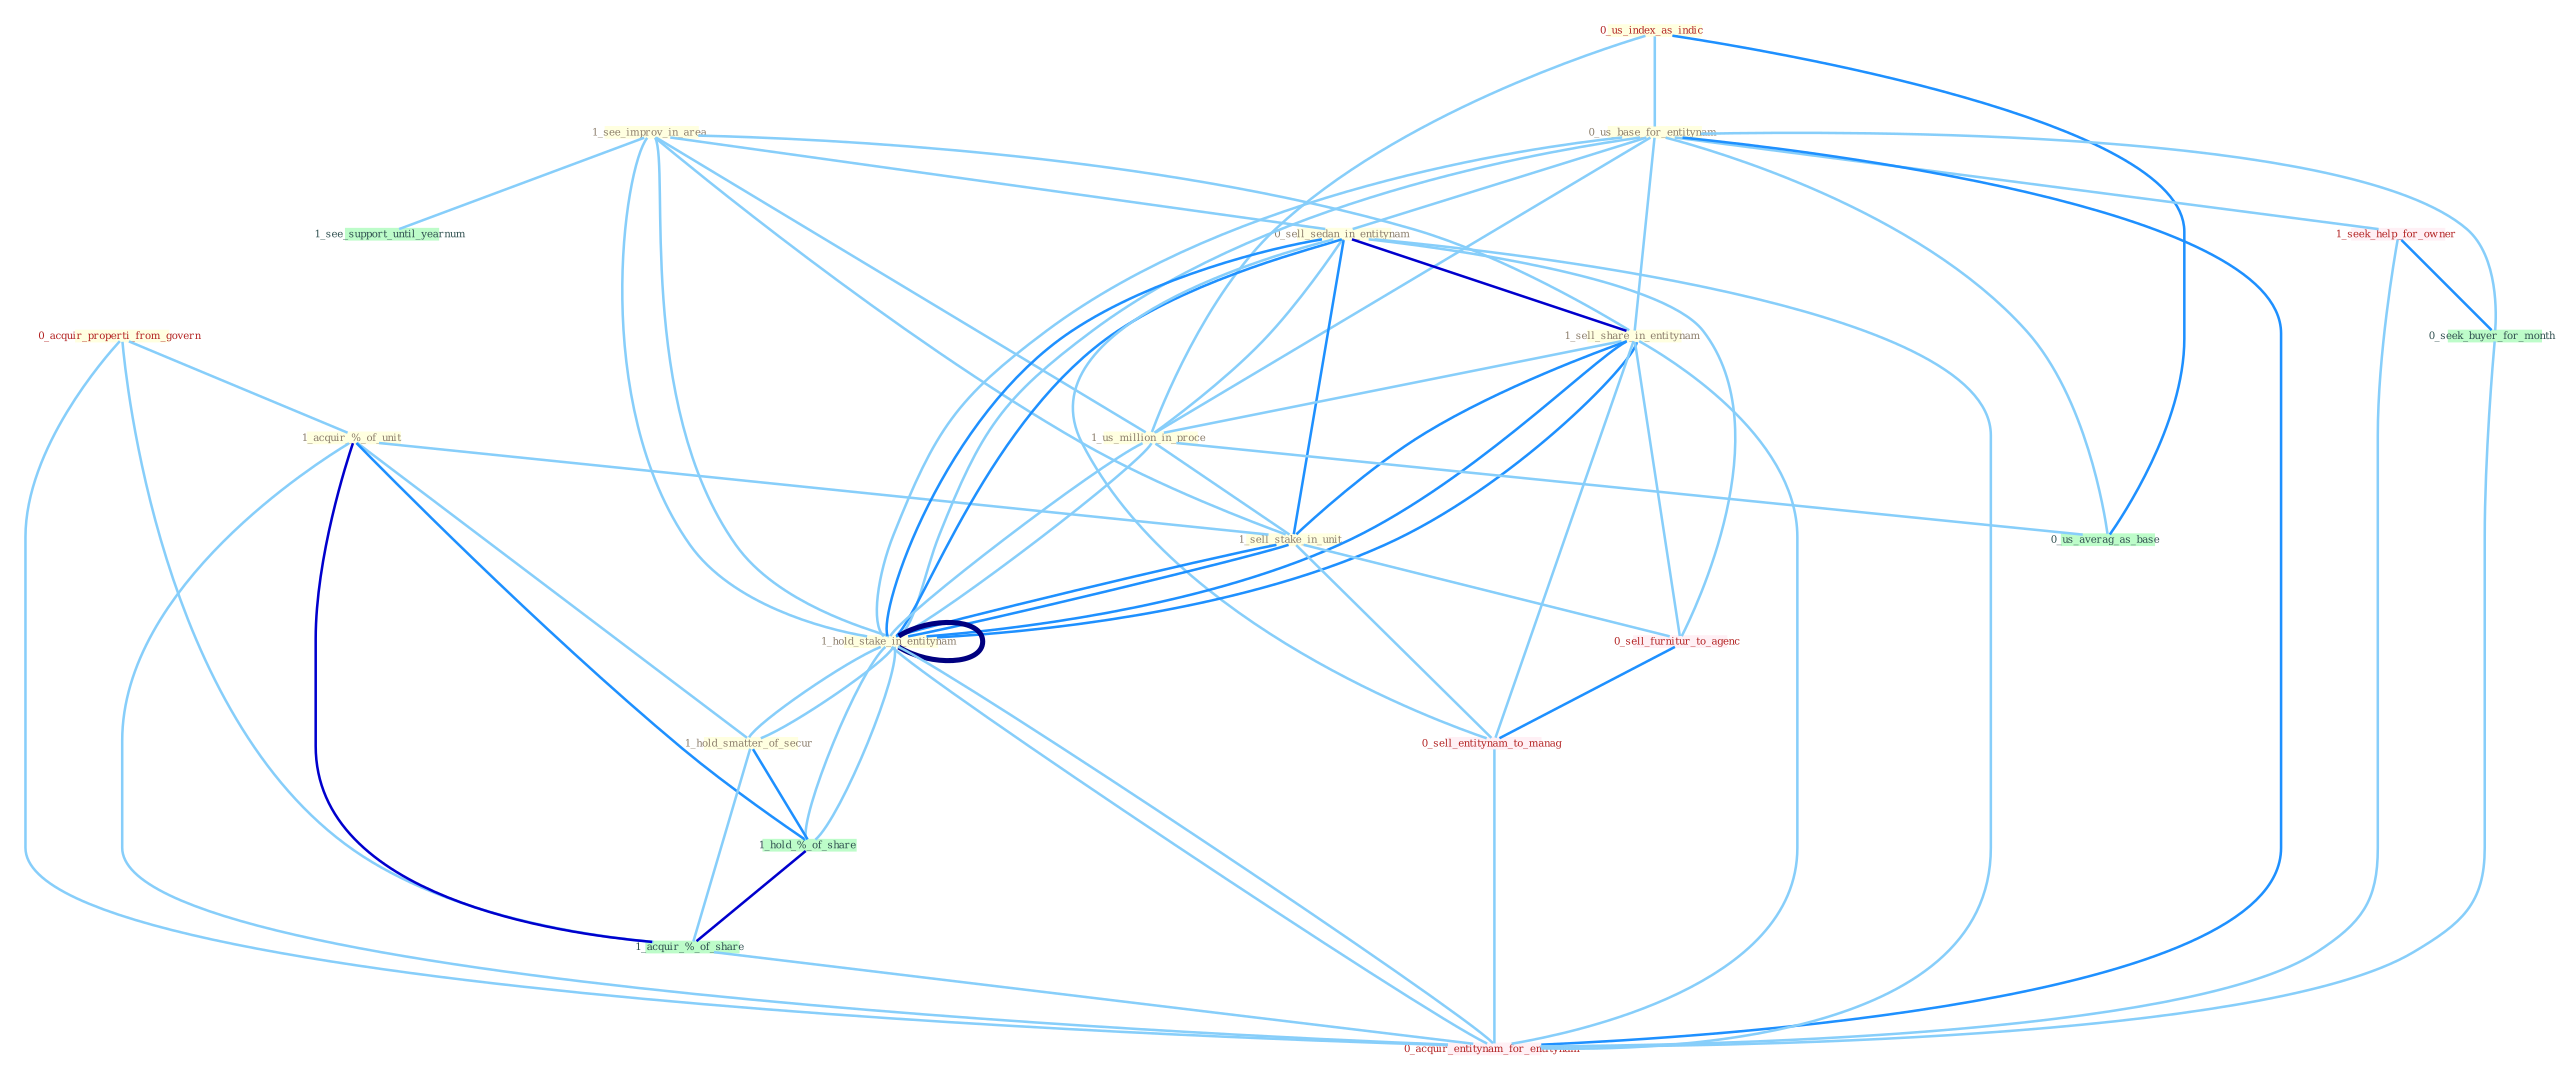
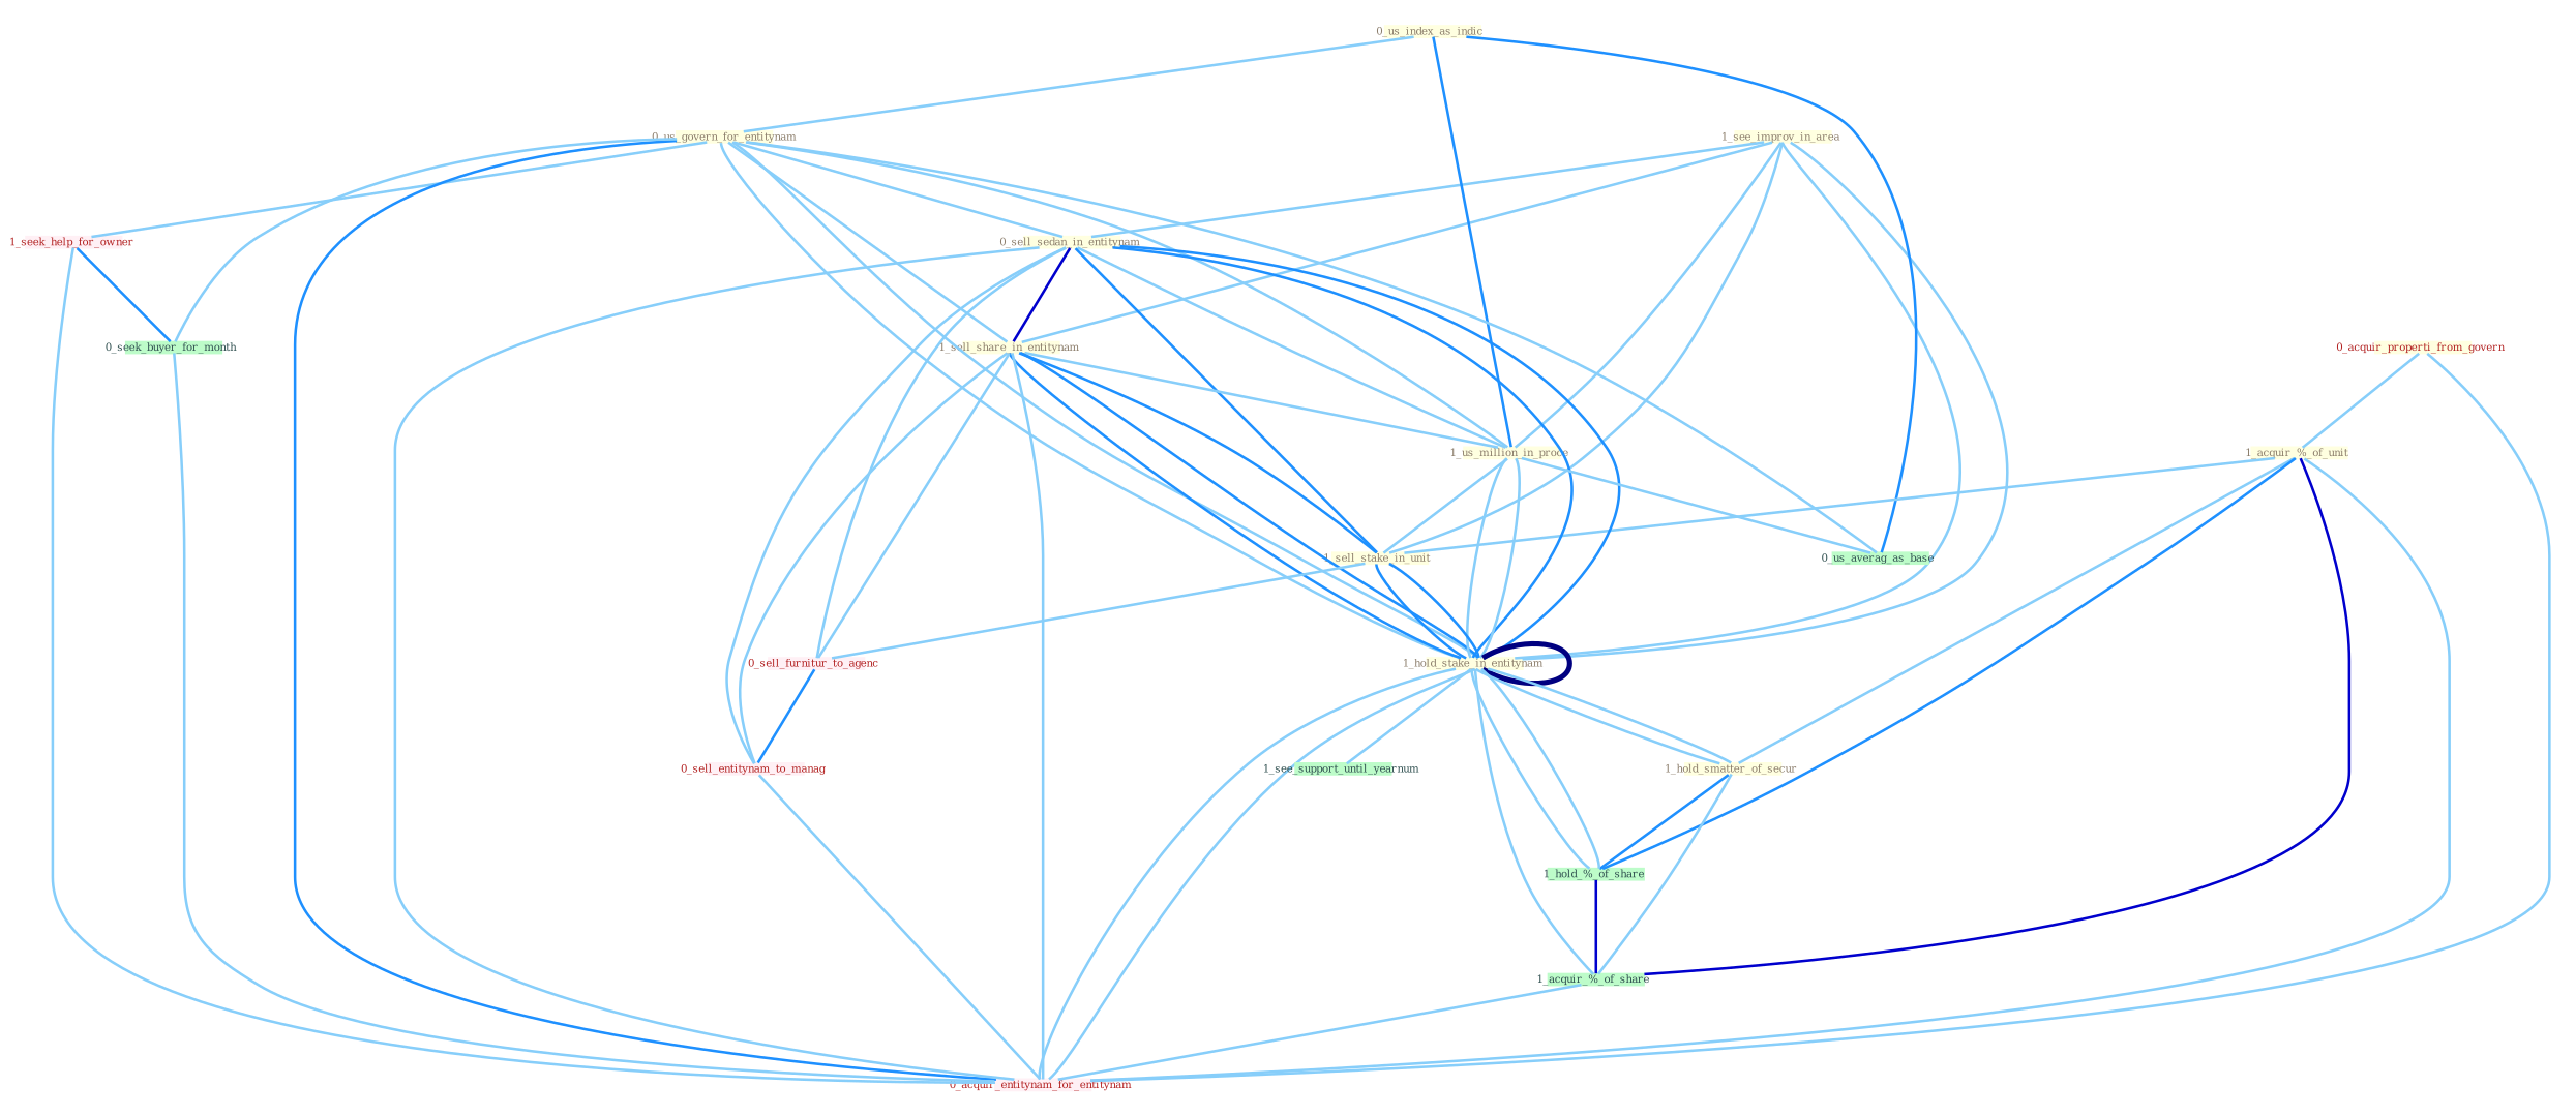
  graph {
    node [color="#ffffe0" fixedsize=true fontcolor="#8b7d6b" fontsize=4 shape=polygon style=filled]
    edge [color="#87cefa" w=1]
    "1_see_improv_in_area " [height=.06 width=.5]
-   "0_us_index_as_indic " [fontcolor="#b22222" height=.06 width=.5]
-   "0_us_base_for_entitynam " [height=.06 width=.5]
+   "0_us_index_as_indic " [height=.06 width=.5]
+   "0_us_base_for_entitynam " [height=.06 width=.5 label="0_us_govern_for_entitynam"]
    "0_acquir_properti_from_govern " [fontcolor="#b22222" height=.06 width=.5]
    "1_acquir_%_of_unit " [height=.06 width=.5]
    "0_sell_sedan_in_entitynam " [height=.06 width=.5]
    "1_sell_share_in_entitynam " [height=.06 width=.5]
    "1_us_million_in_proce " [height=.06 width=.5]
    "1_sell_stake_in_unit " [height=.06 width=.5]
    "1_hold_stake_in_entitynam " [height=.06 width=.5]
    "1_hold_smatter_of_secur " [height=.06 width=.5]
    "1_seek_help_for_owner " [color="#fff0f5" fontcolor="#b22222" height=.06 width=.5]
    "0_sell_furnitur_to_agenc " [color="#fff0f5" fontcolor="#b22222" height=.06 width=.5]
    "0_sell_entitynam_to_manag " [color="#fff0f5" fontcolor="#b22222" height=.06 width=.5]
    "0_acquir_entitynam_for_entitynam " [color="#fff0f5" fontcolor="#b22222" height=.06 width=.5]
    "1_see_support_until_yearnum " [color="#BDFCC9" fontcolor="#2f4f4f" height=.06 width=.5]
    "0_us_averag_as_base " [color="#BDFCC9" fontcolor="#2f4f4f" height=.06 width=.5]
    "0_seek_buyer_for_month " [color="#BDFCC9" fontcolor="#2f4f4f" height=.06 width=.5]
    "1_acquir_%_of_share " [color="#BDFCC9" fontcolor="#2f4f4f" height=.06 width=.5]
    "1_hold_%_of_share " [color="#BDFCC9" fontcolor="#2f4f4f" height=.06 width=.5]
    subgraph sub_1 {
      "1_see_improv_in_area "
      "0_us_index_as_indic "
      "0_us_base_for_entitynam "
      "0_acquir_properti_from_govern "
      "1_acquir_%_of_unit "
      "0_sell_sedan_in_entitynam "
      "1_sell_share_in_entitynam "
      "1_us_million_in_proce "
      "1_sell_stake_in_unit "
      "1_hold_stake_in_entitynam "
      "1_hold_smatter_of_secur "
    }
    subgraph sub_2 {
      "1_seek_help_for_owner "
      "0_sell_furnitur_to_agenc "
      "0_sell_entitynam_to_manag "
      "0_acquir_entitynam_for_entitynam "
    }
    "1_see_improv_in_area " -- "0_sell_sedan_in_entitynam "
    "1_see_improv_in_area " -- "1_sell_share_in_entitynam "
    "1_see_improv_in_area " -- "1_us_million_in_proce "
    "1_see_improv_in_area " -- "1_sell_stake_in_unit "
    "1_see_improv_in_area " -- "1_hold_stake_in_entitynam "
    "1_see_improv_in_area " -- "1_hold_stake_in_entitynam "
-   "1_see_improv_in_area " -- "1_see_support_until_yearnum "
+   "1_hold_stake_in_entitynam " -- "1_see_support_until_yearnum "
    "0_us_index_as_indic " -- "0_us_base_for_entitynam "
-   "0_us_index_as_indic " -- "1_us_million_in_proce "
+   "0_us_index_as_indic " -- "1_us_million_in_proce " [color="#1e90ff"]
    "0_us_index_as_indic " -- "0_us_averag_as_base " [color="#1e90ff" w=2]
    "0_us_base_for_entitynam " -- "0_sell_sedan_in_entitynam "
    "0_us_base_for_entitynam " -- "1_sell_share_in_entitynam "
    "0_us_base_for_entitynam " -- "1_us_million_in_proce "
    "0_us_base_for_entitynam " -- "1_hold_stake_in_entitynam "
    "0_us_base_for_entitynam " -- "1_hold_stake_in_entitynam "
    "0_us_base_for_entitynam " -- "1_seek_help_for_owner "
    "0_us_base_for_entitynam " -- "0_acquir_entitynam_for_entitynam " [color="#1e90ff" w=2]
    "0_us_base_for_entitynam " -- "0_us_averag_as_base "
    "0_us_base_for_entitynam " -- "0_seek_buyer_for_month "
    "0_acquir_properti_from_govern " -- "1_acquir_%_of_unit "
    "0_acquir_properti_from_govern " -- "0_acquir_entitynam_for_entitynam "
-   "0_acquir_properti_from_govern " -- "1_acquir_%_of_share "
+   "1_hold_stake_in_entitynam " -- "1_acquir_%_of_share "
    "1_acquir_%_of_unit " -- "1_sell_stake_in_unit "
    "1_acquir_%_of_unit " -- "1_hold_smatter_of_secur "
    "1_acquir_%_of_unit " -- "0_acquir_entitynam_for_entitynam "
    "1_acquir_%_of_unit " -- "1_acquir_%_of_share " [color="#0000cd" w=3]
    "1_acquir_%_of_unit " -- "1_hold_%_of_share " [color="#1e90ff" w=2]
    "0_sell_sedan_in_entitynam " -- "1_sell_share_in_entitynam " [color="#0000cd" w=3]
    "0_sell_sedan_in_entitynam " -- "1_us_million_in_proce "
    "0_sell_sedan_in_entitynam " -- "1_sell_stake_in_unit " [color="#1e90ff" w=2]
    "0_sell_sedan_in_entitynam " -- "1_hold_stake_in_entitynam " [color="#1e90ff" w=2]
    "0_sell_sedan_in_entitynam " -- "1_hold_stake_in_entitynam " [color="#1e90ff" w=2]
    "0_sell_sedan_in_entitynam " -- "0_sell_furnitur_to_agenc "
    "0_sell_sedan_in_entitynam " -- "0_sell_entitynam_to_manag "
    "0_sell_sedan_in_entitynam " -- "0_acquir_entitynam_for_entitynam "
    "1_sell_share_in_entitynam " -- "1_us_million_in_proce "
    "1_sell_share_in_entitynam " -- "1_sell_stake_in_unit " [color="#1e90ff" w=2]
    "1_sell_share_in_entitynam " -- "1_hold_stake_in_entitynam " [color="#1e90ff" w=2]
    "1_sell_share_in_entitynam " -- "1_hold_stake_in_entitynam " [color="#1e90ff" w=2]
    "1_sell_share_in_entitynam " -- "0_sell_furnitur_to_agenc "
    "1_sell_share_in_entitynam " -- "0_sell_entitynam_to_manag "
    "1_sell_share_in_entitynam " -- "0_acquir_entitynam_for_entitynam "
    "1_us_million_in_proce " -- "1_sell_stake_in_unit "
    "1_us_million_in_proce " -- "1_hold_stake_in_entitynam "
    "1_us_million_in_proce " -- "1_hold_stake_in_entitynam "
    "1_us_million_in_proce " -- "0_us_averag_as_base "
    "1_sell_stake_in_unit " -- "1_hold_stake_in_entitynam " [color="#1e90ff" w=2]
    "1_sell_stake_in_unit " -- "1_hold_stake_in_entitynam " [color="#1e90ff" w=2]
    "1_sell_stake_in_unit " -- "0_sell_furnitur_to_agenc "
-   "1_sell_stake_in_unit " -- "0_sell_entitynam_to_manag "
    "1_hold_stake_in_entitynam " -- "1_hold_stake_in_entitynam " [color="#000080" style=bold w=4]
    "1_hold_stake_in_entitynam " -- "1_hold_smatter_of_secur "
    "1_hold_stake_in_entitynam " -- "0_acquir_entitynam_for_entitynam "
    "1_hold_stake_in_entitynam " -- "0_acquir_entitynam_for_entitynam "
    "1_hold_stake_in_entitynam " -- "1_hold_%_of_share "
    "1_hold_smatter_of_secur " -- "1_hold_stake_in_entitynam "
    "1_hold_smatter_of_secur " -- "1_acquir_%_of_share "
    "1_hold_smatter_of_secur " -- "1_hold_%_of_share " [color="#1e90ff" w=2]
    "1_seek_help_for_owner " -- "0_acquir_entitynam_for_entitynam "
    "1_seek_help_for_owner " -- "0_seek_buyer_for_month " [color="#1e90ff" w=2]
    "0_sell_furnitur_to_agenc " -- "0_sell_entitynam_to_manag " [color="#1e90ff" w=2]
    "0_sell_entitynam_to_manag " -- "0_acquir_entitynam_for_entitynam "
    "0_seek_buyer_for_month " -- "0_acquir_entitynam_for_entitynam "
    "1_acquir_%_of_share " -- "0_acquir_entitynam_for_entitynam "
    "1_hold_%_of_share " -- "1_hold_stake_in_entitynam "
    "1_hold_%_of_share " -- "1_acquir_%_of_share " [color="#0000cd" w=3]
  }
